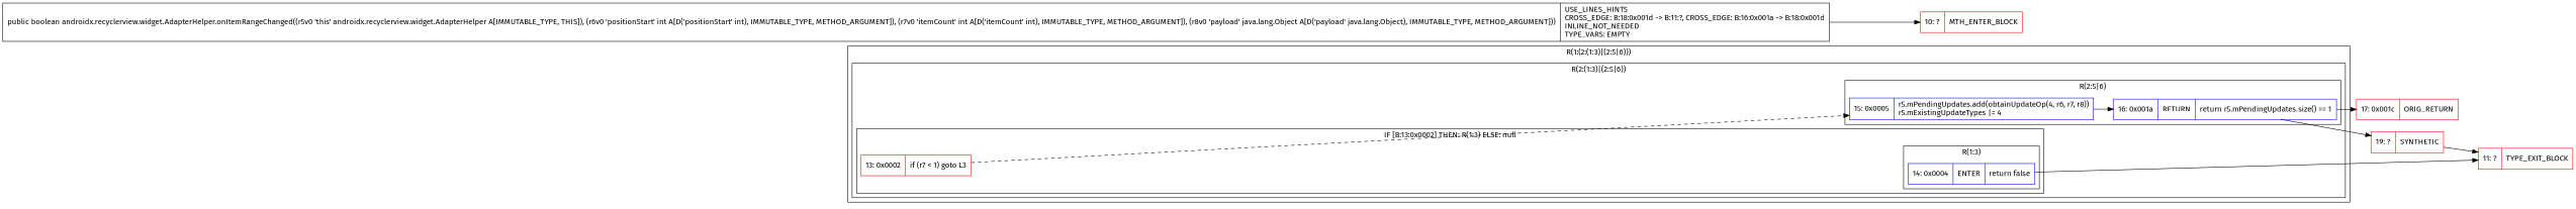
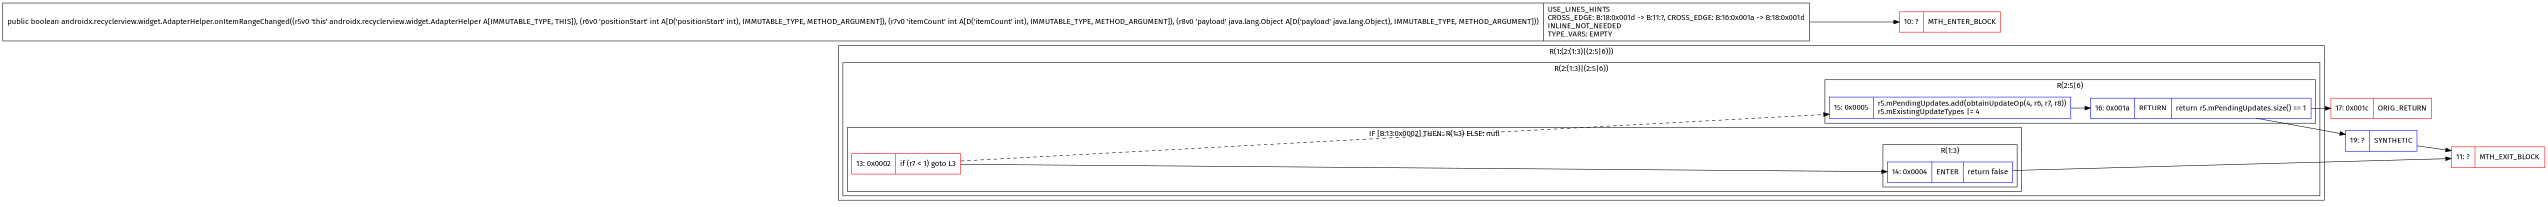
  digraph {
    fontname="Fira Sans"
    rankdir=LR
    node [color=red fontname="Fira Sans" shape=record]
    edge [fontname="Fira Sans"]
    n1 [color=blue label="{14\:\ 0x0004|ENTER\l|return false\l}"]
    n2 [label="{13\:\ 0x0002|if (r7 \< 1) goto L3\l}"]
    n3 [color=blue label="{15\:\ 0x0005|r5.mPendingUpdates.add(obtainUpdateOp(4, r6, r7, r8))\lr5.mExistingUpdateTypes \|= 4\l}"]
    n4 [color=blue label="{16\:\ 0x001a|RETURN\l|return r5.mPendingUpdates.size() == 1\l}"]
-   n5 [label="{11\:\ ?|TYPE_EXIT_BLOCK\l}"]
+   n5 [label="{11\:\ ?|MTH_EXIT_BLOCK\l}"]
    n6 [label="{17\:\ 0x001c|ORIG_RETURN\l}"]
-   n7 [label="{19\:\ ?|SYNTHETIC\l}"]
+   n7 [color=blue label="{19\:\ ?|SYNTHETIC\l}"]
    n8 [label="{10\:\ ?|MTH_ENTER_BLOCK\l}"]
    n9 [label="{public boolean androidx.recyclerview.widget.AdapterHelper.onItemRangeChanged((r5v0 'this' androidx.recyclerview.widget.AdapterHelper A[IMMUTABLE_TYPE, THIS]), (r6v0 'positionStart' int A[D('positionStart' int), IMMUTABLE_TYPE, METHOD_ARGUMENT]), (r7v0 'itemCount' int A[D('itemCount' int), IMMUTABLE_TYPE, METHOD_ARGUMENT]), (r8v0 'payload' java.lang.Object A[D('payload' java.lang.Object), IMMUTABLE_TYPE, METHOD_ARGUMENT]))  | USE_LINES_HINTS\lCROSS_EDGE: B:18:0x001d \-\> B:11:?, CROSS_EDGE: B:16:0x001a \-\> B:18:0x001d\lINLINE_NOT_NEEDED\lTYPE_VARS: EMPTY\l}" color=""]
    subgraph cluster_1 {
      label="R(1:(2:(1:3)|(2:5|6)))"
      subgraph cluster_2 {
        label="R(2:(1:3)|(2:5|6))"
        subgraph cluster_3 {
          label="IF [B:13:0x0002] THEN: R(1:3) ELSE: null"
          n2
          subgraph cluster_4 {
            label="R(1:3)"
            n1
          }
        }
        subgraph cluster_5 {
          label="R(2:5|6)"
          n3
          n4
        }
      }
    }
    n1 -> n5
+   n2 -> n1
    n2 -> n3 [style=dashed]
    n3 -> n4
    n4 -> n6
    n4 -> n7
    n7 -> n5
    n9 -> n8
  }
